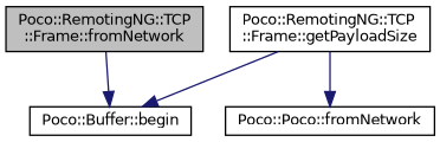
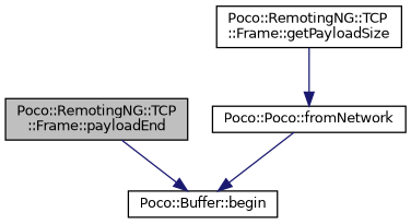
  digraph {
    rankdir=TB
    node [color=black fillcolor=white fontname=Helvetica fontsize=10 shape=record style=filled]
    edge [color=midnightblue fontname=Helvetica fontsize=10 labelfontname=Helvetica labelfontsize=10 style=solid]
-   n1 [fillcolor=grey75 fontcolor=black height=0.2 label="Poco::RemotingNG::TCP\l::Frame::fromNetwork" width=0.4]
+   n1 [fillcolor=grey75 fontcolor=black height=0.2 label="Poco::RemotingNG::TCP\l::Frame::payloadEnd" width=0.4]
    n2 [height=0.2 label="Poco::Buffer::begin" width=0.4]
    n3 [height=0.2 label="Poco::RemotingNG::TCP\l::Frame::getPayloadSize" width=0.4]
    n4 [height=0.2 label="Poco::Poco::fromNetwork" width=0.4]
    n1 -> n2
-   n3 -> n2
+   n4 -> n2
    n3 -> n4
  }
